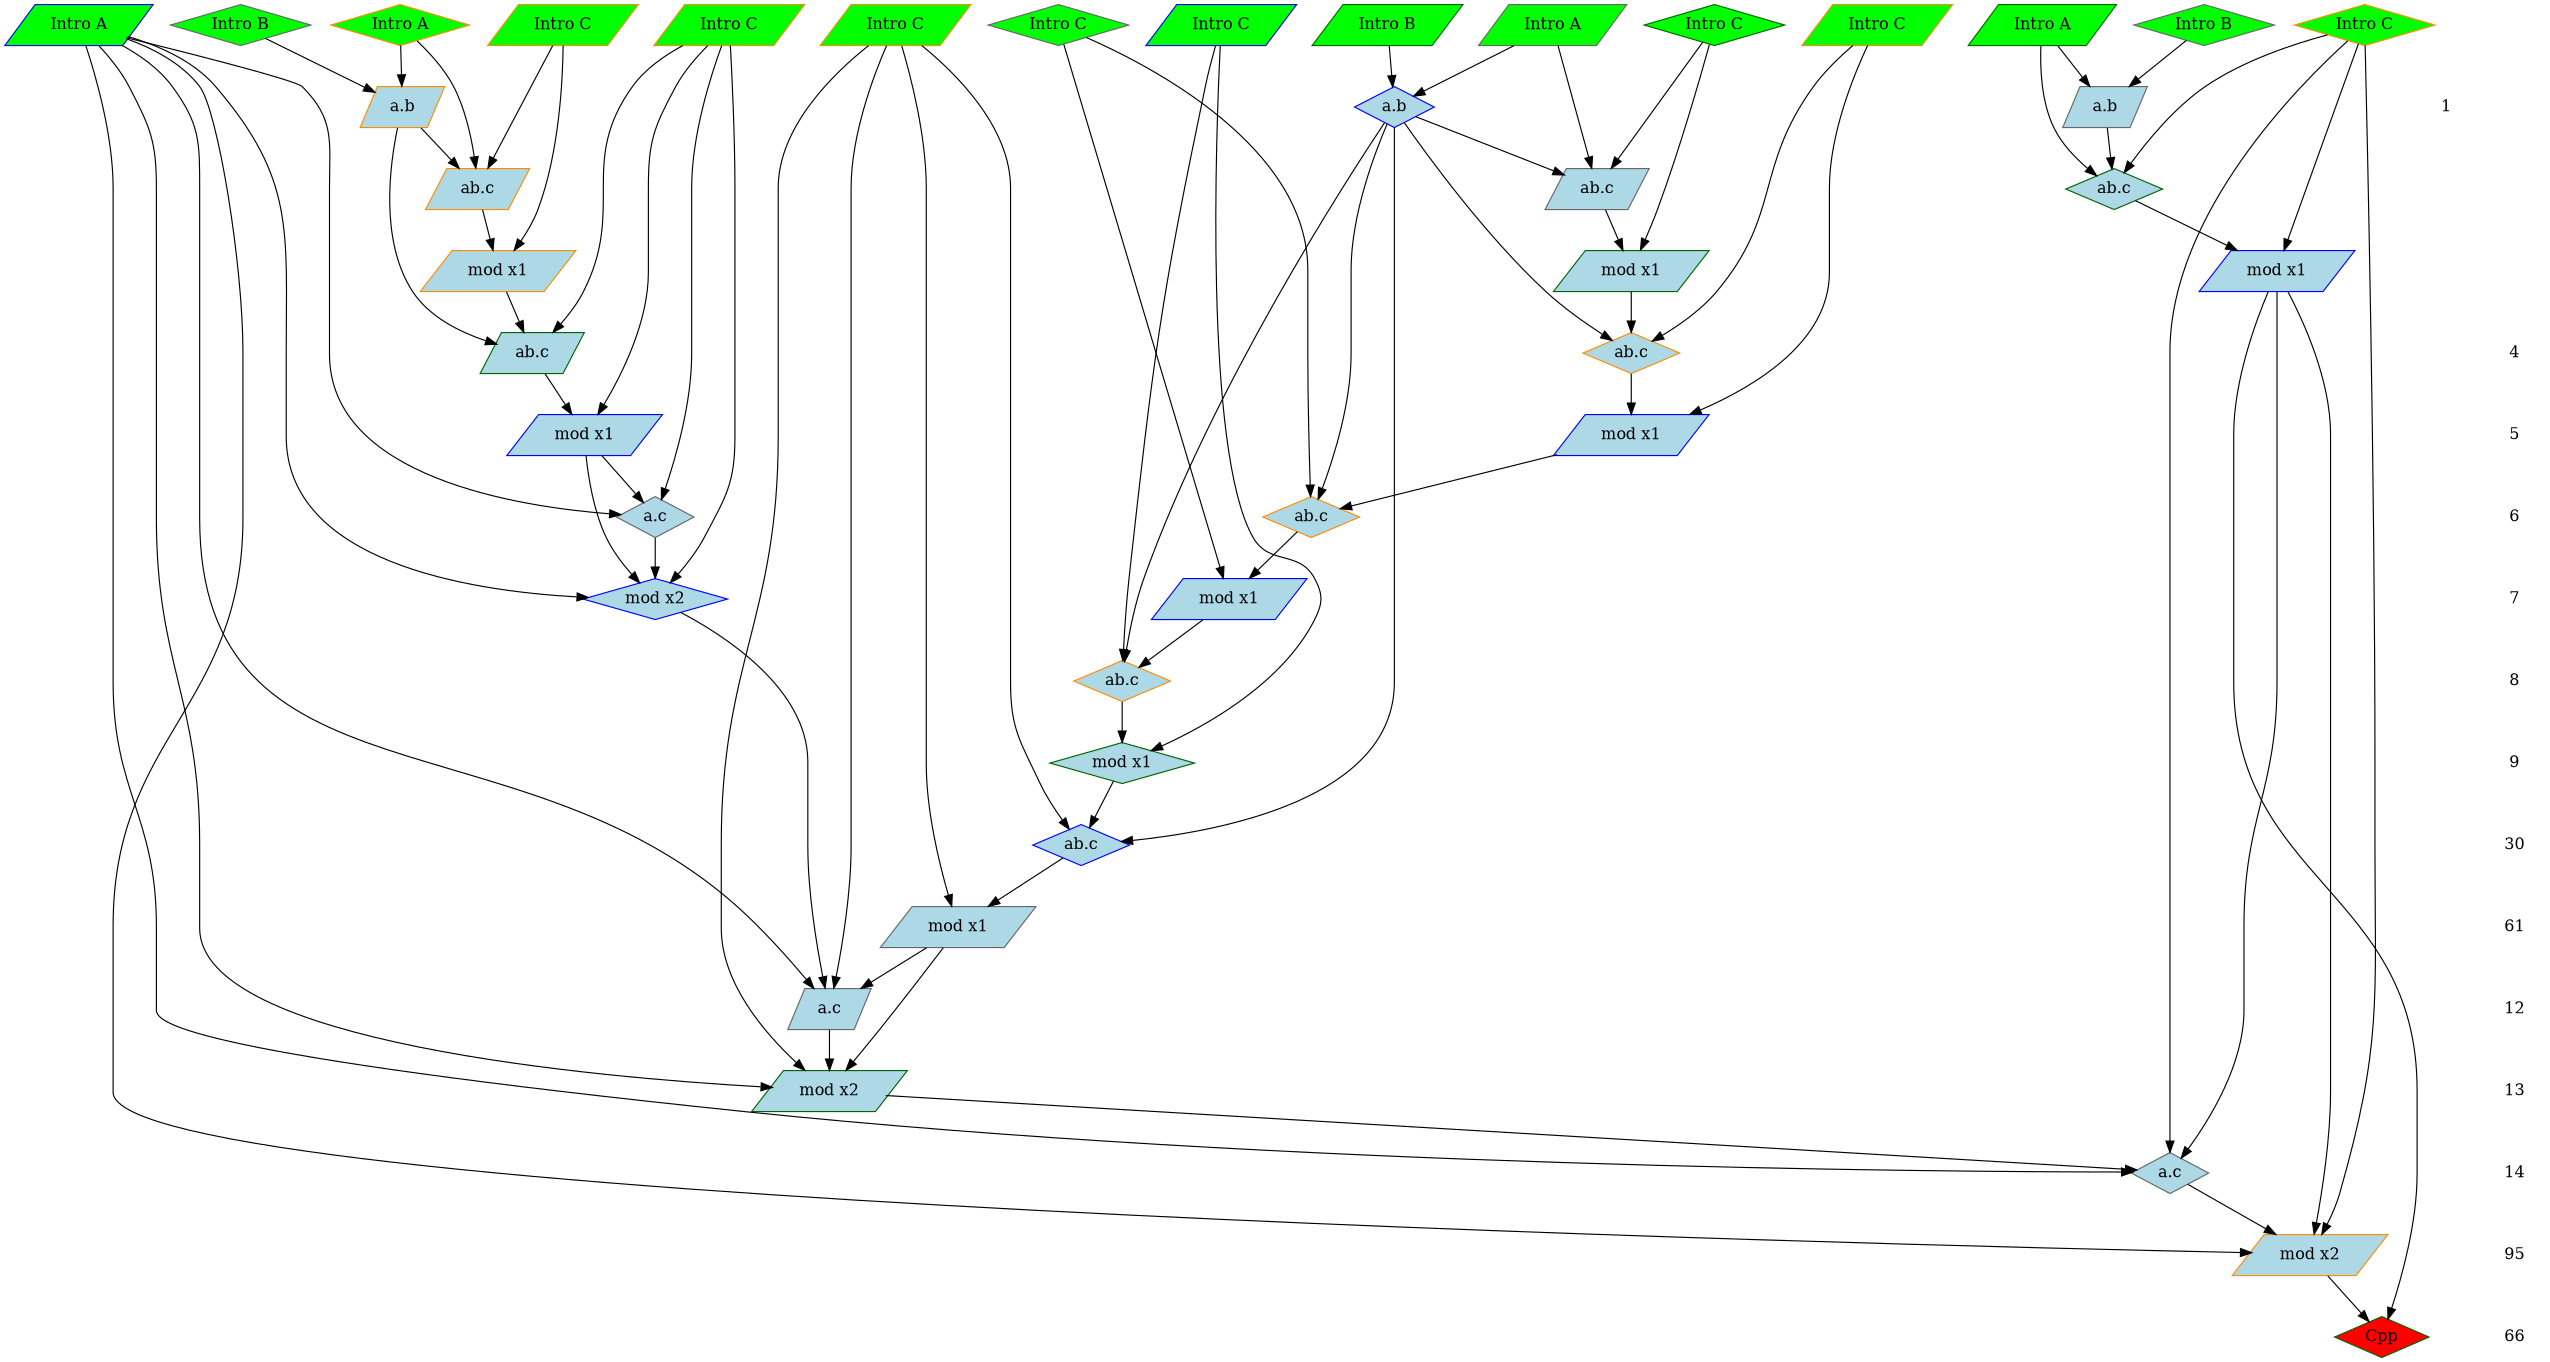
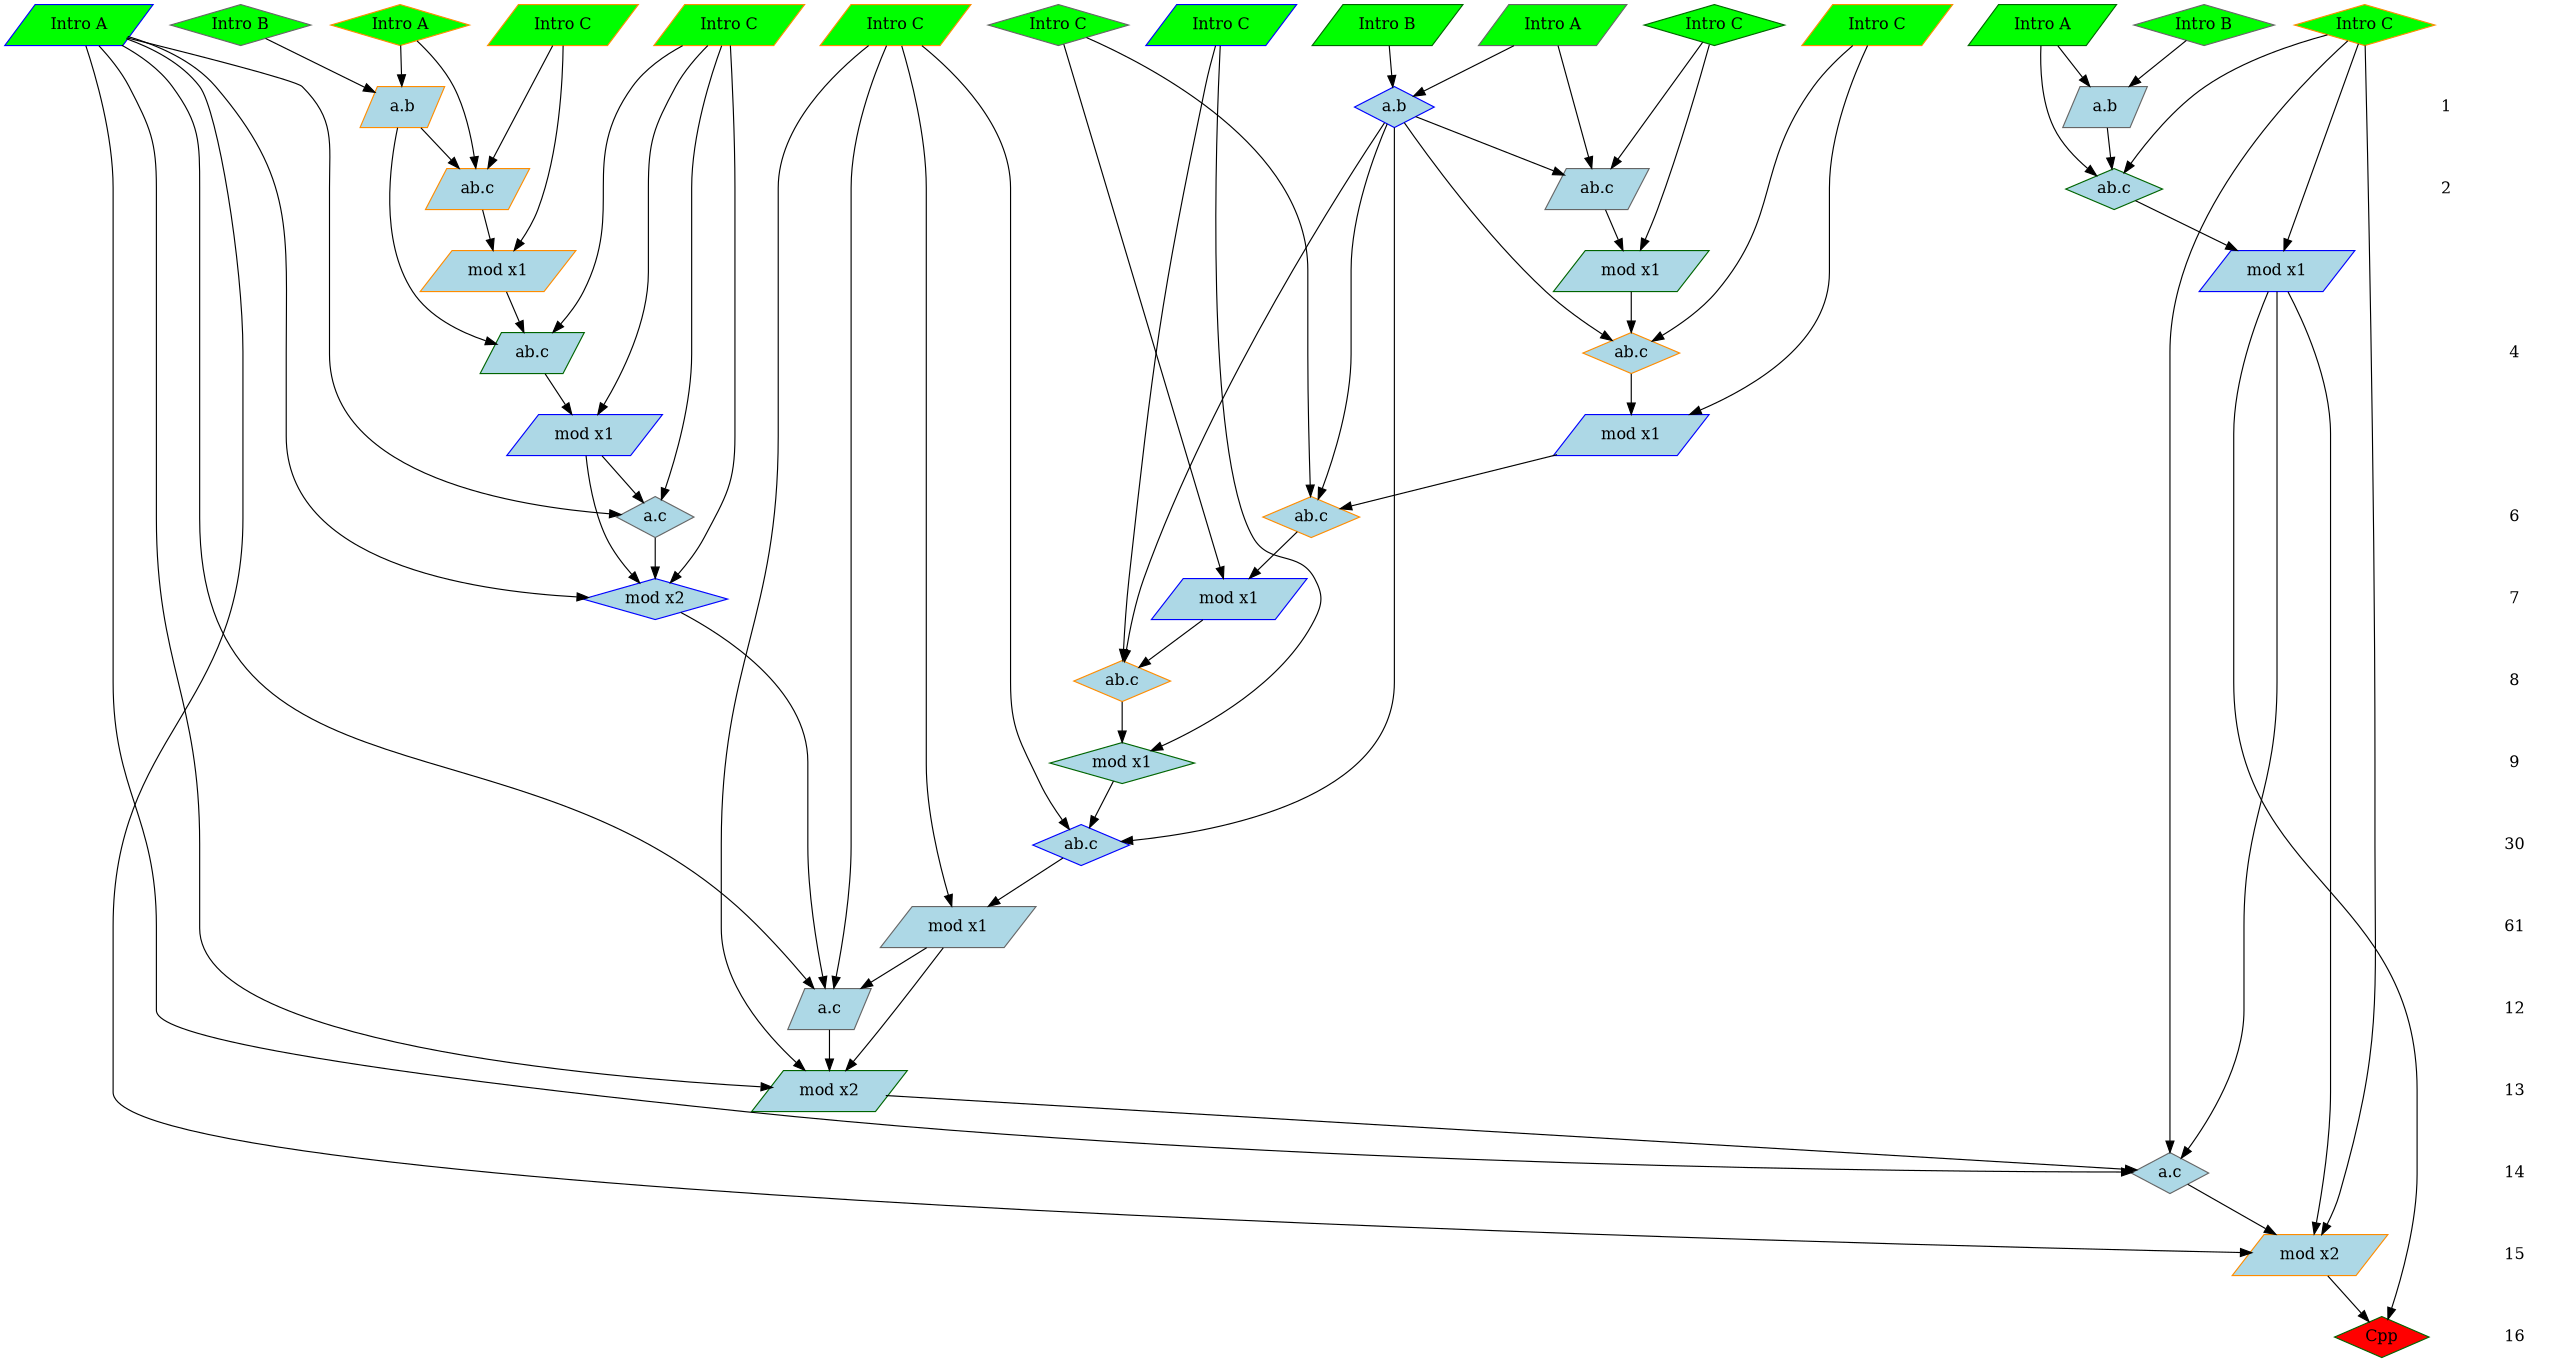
  digraph {
    ranksep=.5
    node [color=darkorange fillcolor=lightblue shape=parallelogram style=filled]
    n1 [color=gray40 fillcolor=green label="Intro B" shape=diamond]
    n2 [color=gray40 fillcolor=green label="Intro A"]
    n3 [color=gray40 fillcolor=green label="Intro B" shape=diamond]
    n4 [color=darkgreen fillcolor=green label="Intro A"]
    n5 [color=blue fillcolor=green label="Intro A"]
    n6 [color=darkgreen fillcolor=green label="Intro B"]
    n7 [fillcolor=green label="Intro A" shape=diamond]
    n8 [fillcolor=green label="Intro C"]
    n9 [color=gray40 fillcolor=green label="Intro C" shape=diamond]
    n10 [color=blue fillcolor=green label="Intro C"]
    n11 [fillcolor=green label="Intro C"]
    n12 [fillcolor=green label="Intro C"]
    n13 [fillcolor=green label="Intro C"]
    n14 [color=darkgreen fillcolor=green label="Intro C" shape=diamond]
    n15 [fillcolor=green label="Intro C" shape=diamond]
    1 [color=blue shape=plaintext fillcolor="" style=""]
    n17 [color=blue label="a.b" shape=diamond]
    n18 [color=gray40 label="a.b"]
    n19 [label="a.b"]
+   2 [color=blue shape=plaintext fillcolor="" style=""]
    n21 [color=gray40 label="ab.c"]
    n22 [color=darkgreen label="ab.c" shape=diamond]
    n23 [label="ab.c"]
    n24 [color=blue label="mod x1"]
    n25 [color=darkgreen label="mod x1"]
    n26 [label="mod x1"]
-   15 [color=gray40 shape=plaintext label=95 fillcolor="" style=""]
+   15 [color=gray40 shape=plaintext fillcolor="" style=""]
    n28 [label="mod x2"]
    4 [color=gray40 shape=plaintext fillcolor="" style=""]
    n30 [label="ab.c" shape=diamond]
    n31 [color=darkgreen label="ab.c"]
-   5 [color=gray40 shape=plaintext fillcolor="" style=""]
    n33 [color=blue label="mod x1"]
    n34 [color=blue label="mod x1"]
    6 [shape=plaintext fillcolor="" style=""]
    n36 [label="ab.c" shape=diamond]
    n37 [color=gray40 label="a.c" shape=diamond]
    7 [shape=plaintext fillcolor="" style=""]
    n39 [color=blue label="mod x1"]
    n40 [color=blue label="mod x2" shape=diamond]
    8 [shape=plaintext fillcolor="" style=""]
    n42 [label="ab.c" shape=diamond]
    9 [color=blue shape=plaintext fillcolor="" style=""]
    n44 [color=darkgreen label="mod x1" shape=diamond]
    n45 [color=darkgreen label=30 shape=plaintext fillcolor="" style=""]
    n46 [color=blue label="ab.c" shape=diamond]
    n47 [color=darkgreen label=61 shape=plaintext fillcolor="" style=""]
    n48 [color=gray40 label="mod x1"]
    12 [shape=plaintext fillcolor="" style=""]
    n50 [color=gray40 label="a.c"]
    13 [color=darkgreen shape=plaintext fillcolor="" style=""]
    n52 [color=darkgreen label="mod x2"]
    14 [shape=plaintext fillcolor="" style=""]
    n54 [color=gray40 label="a.c" shape=diamond]
-   16 [color=darkgreen shape=plaintext label=66 fillcolor="" style=""]
+   16 [color=darkgreen shape=plaintext fillcolor="" style=""]
    n56 [color=darkgreen fillcolor=red label=Cpp shape=diamond]
    subgraph sub_1 {
      rank=same
      n1
      n2
      n3
      n4
      n5
      n6
      n7
      n8
      n9
      n10
      n11
      n12
      n13
      n14
      n15
    }
    subgraph sub_2 {
      rank=same
      1
      n17
      n18
      n19
    }
    subgraph sub_3 {
      rank=same
+     2
      n21
      n22
      n23
    }
    subgraph sub_4 {
      rank=same
      n24
      n25
      n26
    }
    subgraph sub_5 {
      rank=same
      15
      n28
    }
    subgraph sub_6 {
      rank=same
      4
      n30
      n31
    }
    subgraph sub_7 {
      rank=same
-     5
      n33
      n34
    }
    subgraph sub_8 {
      rank=same
      6
      n36
      n37
    }
    subgraph sub_9 {
      rank=same
      7
      n39
      n40
    }
    subgraph sub_10 {
      rank=same
      8
      n42
    }
    subgraph sub_11 {
      rank=same
      9
      n44
    }
    subgraph sub_12 {
      rank=same
      n45
      n46
    }
    subgraph sub_13 {
      rank=same
      n47
      n48
    }
    subgraph sub_14 {
      rank=same
      12
      n50
    }
    subgraph sub_15 {
      rank=same
      13
      n52
    }
    subgraph sub_16 {
      rank=same
      14
      n54
    }
    subgraph sub_17 {
      rank=same
      16
      n56
    }
    n1 -> n19
    n2 -> n17
    n2 -> n21
    n3 -> n18
    n4 -> n18
    n4 -> n22
    n5 -> n28
    n5 -> n37
    n5 -> n40
    n5 -> n50
    n5 -> n52
    n5 -> n54
    n6 -> n17
    n7 -> n19
    n7 -> n23
    n8 -> n30
    n8 -> n33
    n9 -> n36
    n9 -> n39
    n10 -> n42
    n10 -> n44
    n11 -> n23
    n11 -> n26
    n12 -> n46
    n12 -> n48
    n12 -> n50
    n12 -> n52
    n13 -> n31
    n13 -> n34
    n13 -> n37
    n13 -> n40
    n14 -> n21
    n14 -> n25
    n15 -> n22
    n15 -> n24
    n15 -> n28
    n15 -> n54
+   1 -> 2 [style=invis]
    n17 -> n21
    n17 -> n30
    n17 -> n36
    n17 -> n42
    n17 -> n46
    n18 -> n22
    n19 -> n23
    n19 -> n31
    n21 -> n25
    n22 -> n24
    n23 -> n26
    n24 -> n28
    n24 -> n54
    n24 -> n56
    n25 -> n30
    n26 -> n31
    15 -> 16 [style=invis]
    n28 -> n56
-   4 -> 5 [style=invis]
    n30 -> n33
    n31 -> n34
-   5 -> 6 [style=invis]
    n33 -> n36
    n34 -> n37
    n34 -> n40
    6 -> 7 [style=invis]
    n36 -> n39
    n37 -> n40
    7 -> 8 [style=invis]
    n39 -> n42
    n40 -> n50
    8 -> 9 [style=invis]
    n42 -> n44
    9 -> n45 [style=invis]
    n44 -> n46
    n45 -> n47 [style=invis]
    n46 -> n48
    n47 -> 12 [style=invis]
    n48 -> n50
    n48 -> n52
    12 -> 13 [style=invis]
    n50 -> n52
    13 -> 14 [style=invis]
    n52 -> n54
    14 -> 15 [style=invis]
    n54 -> n28
  }
